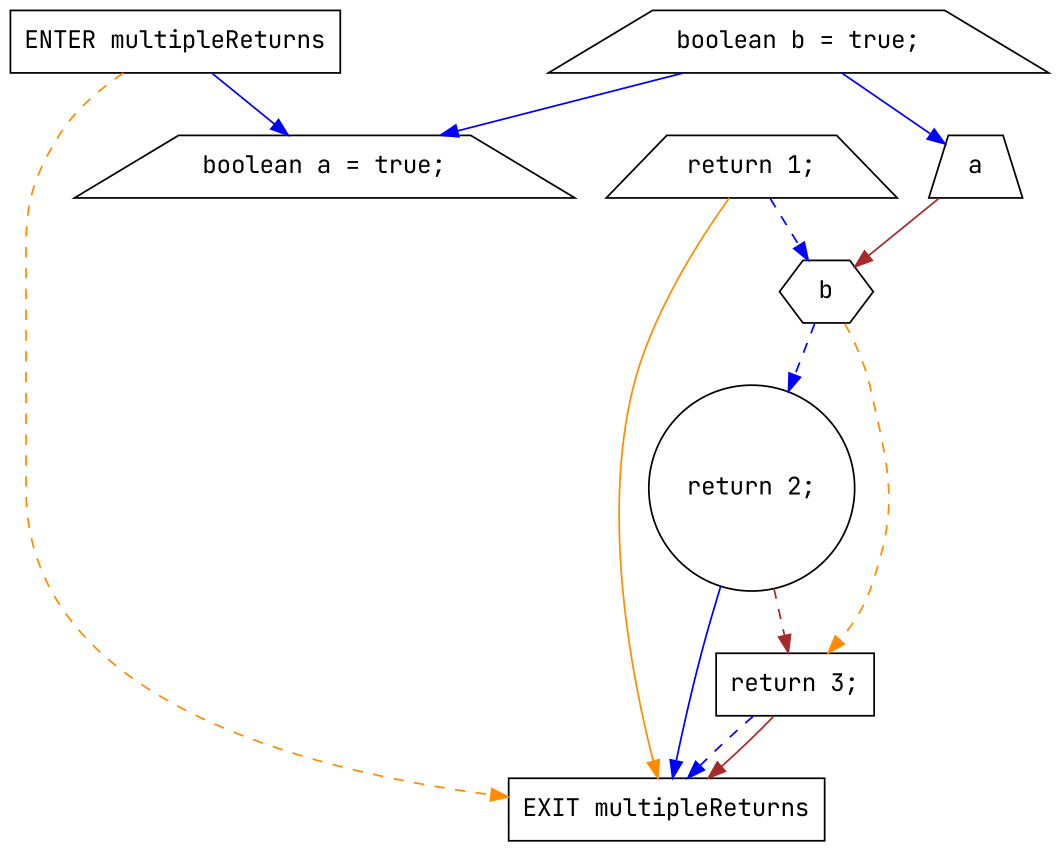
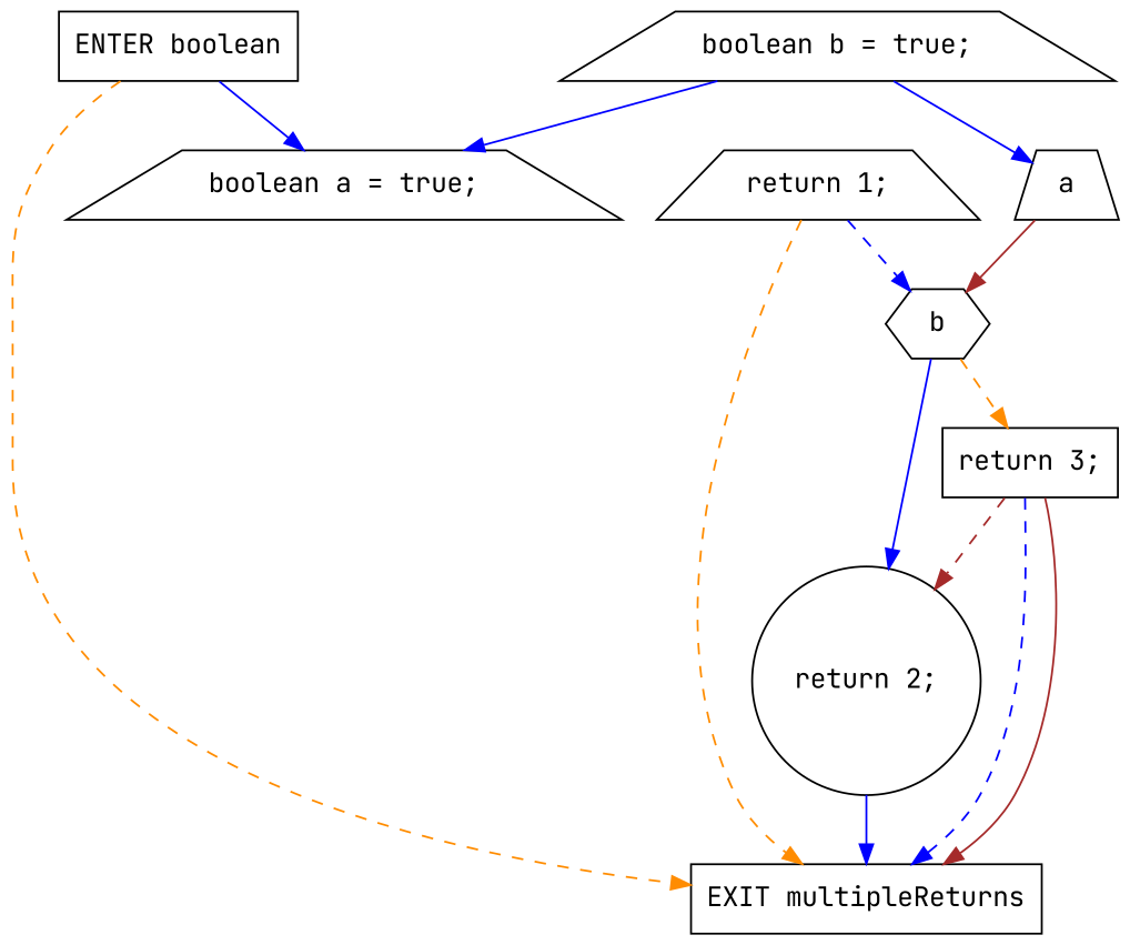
  digraph {
    fontname="JetBrains Mono"
    node [fontname="JetBrains Mono" shape=trapezium]
    edge [color=blue fontname="JetBrains Mono"]
-   n1 [label="ENTER multipleReturns" shape=box]
+   n1 [label="ENTER boolean" shape=box]
    n2 [label="EXIT multipleReturns" shape=box]
    n3 [label="boolean a = true;"]
    n4 [label="boolean b = true;"]
    n5 [label=a]
    n6 [label=b shape=hexagon]
    n7 [label="return 1;"]
    n8 [label="return 2;" shape=circle]
    n9 [label="return 3;" shape=box]
    n1 -> n2 [color=darkorange style=dashed]
    n1 -> n3
    n4 -> n3
    n4 -> n5
    n5 -> n6 [color=brown]
-   n6 -> n8 [style=dashed]
+   n6 -> n8
    n6 -> n9 [color=darkorange style=dashed]
-   n7 -> n2 [color=darkorange]
+   n7 -> n2 [color=darkorange style=dashed]
    n7 -> n6 [style=dashed]
    n8 -> n2
-   n8 -> n9 [color=brown style=dashed]
+   n9 -> n8 [color=brown style=dashed]
    n9 -> n2 [style=dashed]
    n9 -> n2 [color=brown]
  }
